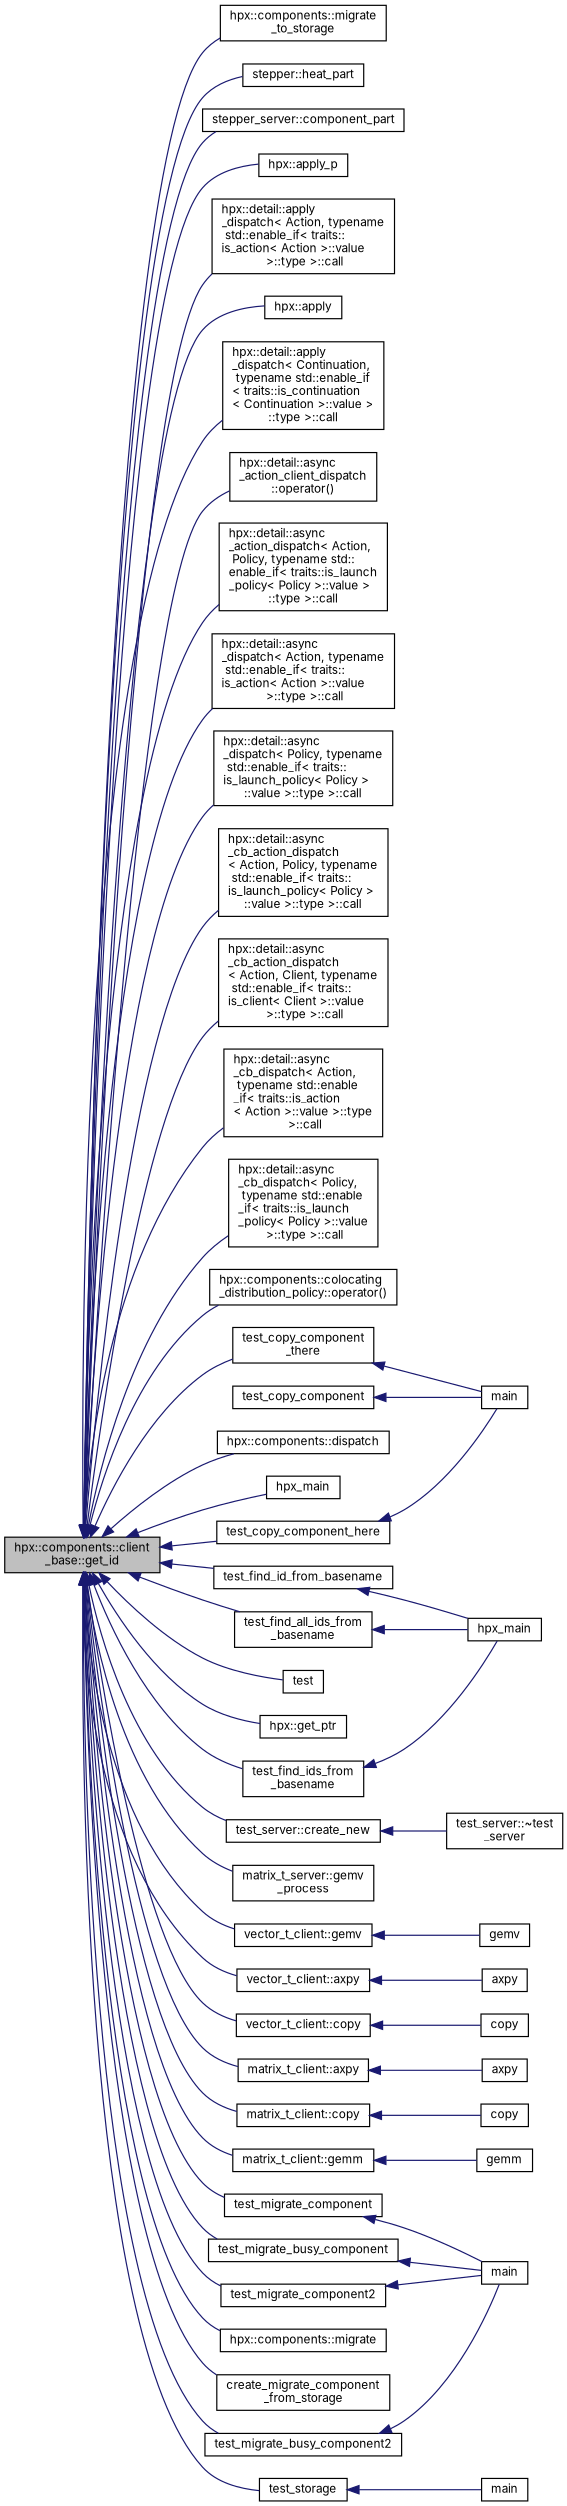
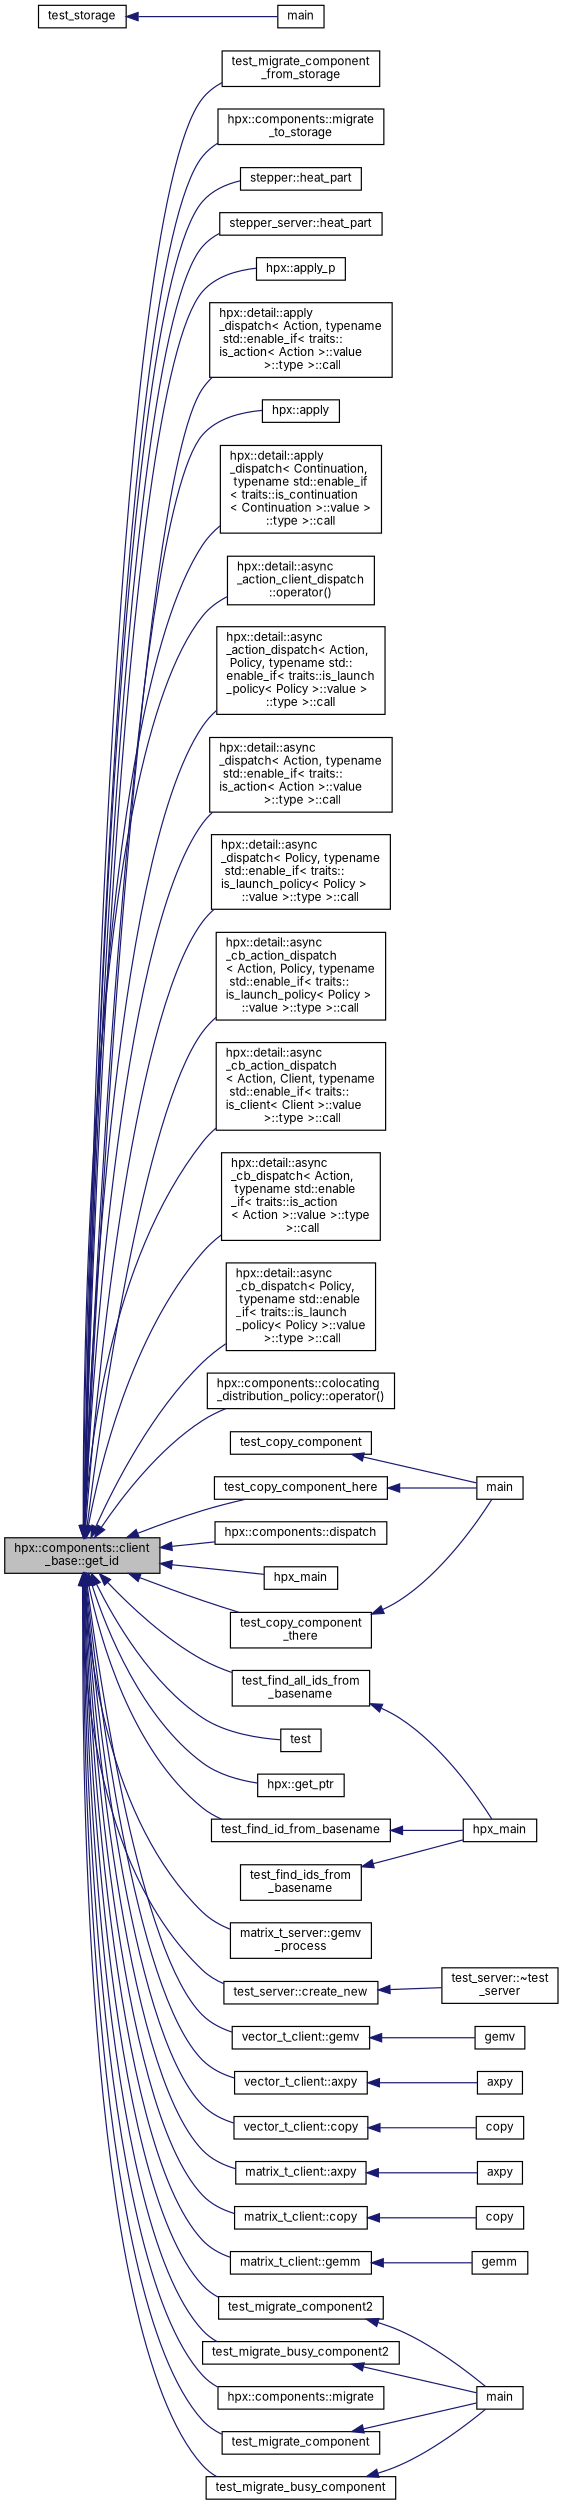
  digraph {
    fontname=Inter
    rankdir=LR
    node [color=black fillcolor=white fontname=Inter fontsize=10 shape=record style=filled]
    edge [color=midnightblue dir=back fontname=Inter fontsize=10 labelfontname=Helvetica labelfontsize=10 style=solid]
    n1 [fillcolor=grey75 fontcolor=black height=0.2 label="hpx::components::client\l_base::get_id" width=0.4]
    n2 [height=0.2 label="stepper::heat_part" width=0.4]
-   n3 [height=0.2 label="stepper_server::component_part" width=0.4]
+   n3 [height=0.2 label="stepper_server::heat_part" width=0.4]
    n4 [height=0.2 label="hpx::apply_p" width=0.4]
    n5 [height=0.2 label="hpx::detail::apply\l_dispatch\< Action, typename\l std::enable_if\< traits::\lis_action\< Action \>::value\l \>::type \>::call" width=0.4]
    n6 [height=0.2 label="hpx::apply" width=0.4]
    n7 [height=0.2 label="hpx::detail::apply\l_dispatch\< Continuation,\l typename std::enable_if\l\< traits::is_continuation\l\< Continuation \>::value \>\l::type \>::call" width=0.4]
    n8 [height=0.2 label="hpx::detail::async\l_action_client_dispatch\l::operator()" width=0.4]
    n9 [height=0.2 label="hpx::detail::async\l_action_dispatch\< Action,\l Policy, typename std::\lenable_if\< traits::is_launch\l_policy\< Policy \>::value \>\l::type \>::call" width=0.4]
    n10 [height=0.2 label="hpx::detail::async\l_dispatch\< Action, typename\l std::enable_if\< traits::\lis_action\< Action \>::value\l \>::type \>::call" width=0.4]
    n11 [height=0.2 label="hpx::detail::async\l_dispatch\< Policy, typename\l std::enable_if\< traits::\lis_launch_policy\< Policy \>\l::value \>::type \>::call" width=0.4]
    n12 [height=0.2 label="hpx::detail::async\l_cb_action_dispatch\l\< Action, Policy, typename\l std::enable_if\< traits::\lis_launch_policy\< Policy \>\l::value \>::type \>::call" width=0.4]
    n13 [height=0.2 label="hpx::detail::async\l_cb_action_dispatch\l\< Action, Client, typename\l std::enable_if\< traits::\lis_client\< Client \>::value\l \>::type \>::call" width=0.4]
    n14 [height=0.2 label="hpx::detail::async\l_cb_dispatch\< Action,\l typename std::enable\l_if\< traits::is_action\l\< Action \>::value \>::type\l \>::call" width=0.4]
    n15 [height=0.2 label="hpx::detail::async\l_cb_dispatch\< Policy,\l typename std::enable\l_if\< traits::is_launch\l_policy\< Policy \>::value\l \>::type \>::call" width=0.4]
    n16 [height=0.2 label="hpx::components::colocating\l_distribution_policy::operator()" width=0.4]
    n17 [height=0.2 label=test_copy_component_here width=0.4]
    n18 [height=0.2 label="test_copy_component\l_there" width=0.4]
    n19 [height=0.2 label="hpx::components::dispatch" width=0.4]
    n20 [height=0.2 label=hpx_main width=0.4]
    n21 [height=0.2 label="test_find_all_ids_from\l_basename" width=0.4]
    n22 [height=0.2 label="test_find_ids_from\l_basename" width=0.4]
    n23 [height=0.2 label=test_find_id_from_basename width=0.4]
    n24 [height=0.2 label=test width=0.4]
    n25 [height=0.2 label="hpx::get_ptr" width=0.4]
    n26 [height=0.2 label="test_server::create_new" width=0.4]
    n27 [height=0.2 label="vector_t_client::gemv" width=0.4]
    n28 [height=0.2 label="matrix_t_server::gemv\l_process" width=0.4]
    n29 [height=0.2 label="vector_t_client::axpy" width=0.4]
    n30 [height=0.2 label="vector_t_client::copy" width=0.4]
    n31 [height=0.2 label="matrix_t_client::axpy" width=0.4]
    n32 [height=0.2 label="matrix_t_client::copy" width=0.4]
    n33 [height=0.2 label="matrix_t_client::gemm" width=0.4]
    n34 [height=0.2 label=test_migrate_component width=0.4]
    n35 [height=0.2 label=test_migrate_busy_component width=0.4]
    n36 [height=0.2 label=test_migrate_component2 width=0.4]
    n37 [height=0.2 label=test_migrate_busy_component2 width=0.4]
    n38 [height=0.2 label="hpx::components::migrate" width=0.4]
-   n39 [height=0.2 label="create_migrate_component\l_from_storage" width=0.4]
+   n39 [height=0.2 label="test_migrate_component\l_from_storage" width=0.4]
    n40 [height=0.2 label=test_storage width=0.4]
    n41 [height=0.2 label="hpx::components::migrate\l_to_storage" width=0.4]
    n42 [height=0.2 label=test_copy_component width=0.4]
    n43 [height=0.2 label=main width=0.4]
    n44 [height=0.2 label=hpx_main width=0.4]
    n45 [height=0.2 label="test_server::~test\l_server" width=0.4]
    n46 [height=0.2 label=gemv width=0.4]
    n47 [height=0.2 label=axpy width=0.4]
    n48 [height=0.2 label=copy width=0.4]
    n49 [height=0.2 label=axpy width=0.4]
    n50 [height=0.2 label=copy width=0.4]
    n51 [height=0.2 label=gemm width=0.4]
    n52 [height=0.2 label=main width=0.4]
    n53 [height=0.2 label=main width=0.4]
    n1 -> n2
    n1 -> n3
    n1 -> n4
    n1 -> n5
    n1 -> n6
    n1 -> n7
    n1 -> n8
    n1 -> n9
    n1 -> n10
    n1 -> n11
    n1 -> n12
    n1 -> n13
    n1 -> n14
    n1 -> n15
    n1 -> n16
    n1 -> n17
    n1 -> n18
    n1 -> n19
    n1 -> n20
    n1 -> n21
-   n1 -> n22
    n1 -> n23
    n1 -> n24
    n1 -> n25
    n1 -> n26
    n1 -> n27
    n1 -> n28
    n1 -> n29
    n1 -> n30
    n1 -> n31
    n1 -> n32
    n1 -> n33
    n1 -> n34
    n1 -> n35
    n1 -> n36
    n1 -> n37
    n1 -> n38
    n1 -> n39
-   n1 -> n40
    n1 -> n41
    n17 -> n43
    n18 -> n43
    n21 -> n44
    n22 -> n44
    n23 -> n44
    n26 -> n45
    n27 -> n46
    n29 -> n47
    n30 -> n48
    n31 -> n49
    n32 -> n50
    n33 -> n51
    n34 -> n52
    n35 -> n52
    n36 -> n52
    n37 -> n52
    n40 -> n53
    n42 -> n43
  }
